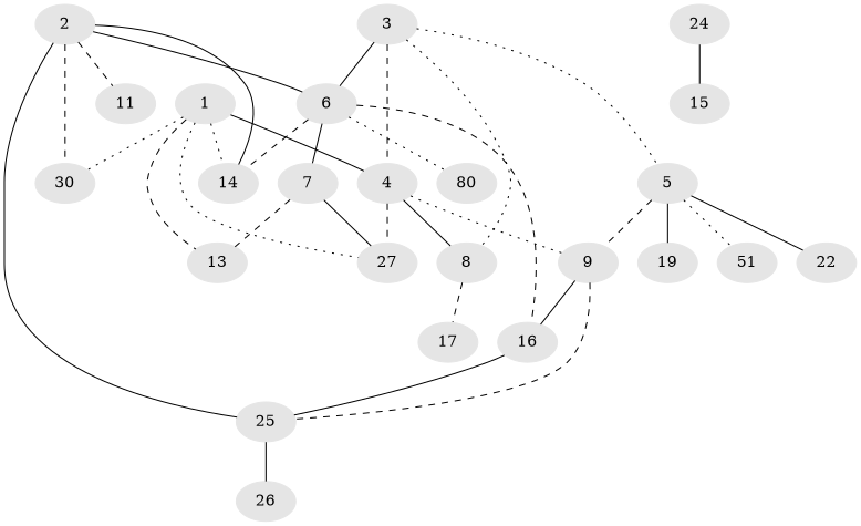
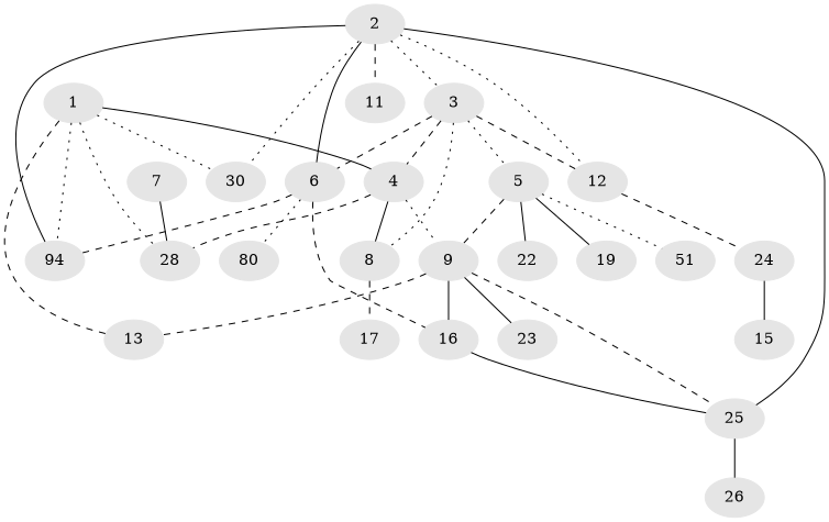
  graph {
    node [color=gray90 style=filled]
    edge [style=solid weight=1.0]
    1
    4
    13
-   14
-   28 [label=27]
+   14 [label=94]
+   28
    30
    2
    3
    6
    11
+   12
    25
    8
    9
    5
    7
    n17 [label=80]
    16
    24
    26
    19
    n22 [label=51]
    22
    17
+   23
    15
    1 -- 4
    1 -- 13 [style=dashed]
    1 -- 14 [style=dotted weight=4.0]
    1 -- 28 [style=dotted]
    1 -- 30 [style=dotted]
    4 -- 28 [style=dashed weight=5.0]
    4 -- 8
    4 -- 9 [style=dotted]
    2 -- 14
-   2 -- 30 [style=dashed weight=2.0]
+   2 -- 30 [style=dotted weight=2.0]
+   2 -- 3 [style=dotted]
    2 -- 6
    2 -- 11 [style=dashed]
+   2 -- 12 [style=dotted]
    2 -- 25 [weight=2.0]
    3 -- 4 [style=dashed weight=2.0]
-   3 -- 6
+   3 -- 6 [style=dashed]
+   3 -- 12 [style=dashed]
    3 -- 8 [style=dotted]
    3 -- 5 [style=dotted]
    6 -- 14 [style=dashed]
-   6 -- 7
    6 -- n17 [style=dotted]
    6 -- 16 [style=dashed]
+   12 -- 24 [style=dashed]
    25 -- 26
    8 -- 17 [style=dashed]
-   7 -- 13 [style=dashed]
+   9 -- 13 [style=dashed]
    9 -- 25 [style=dashed]
    9 -- 16
+   9 -- 23
    5 -- 9 [style=dashed]
    5 -- 19
    5 -- n22 [style=dotted]
    5 -- 22
    7 -- 28
    16 -- 25
    24 -- 15
  }
